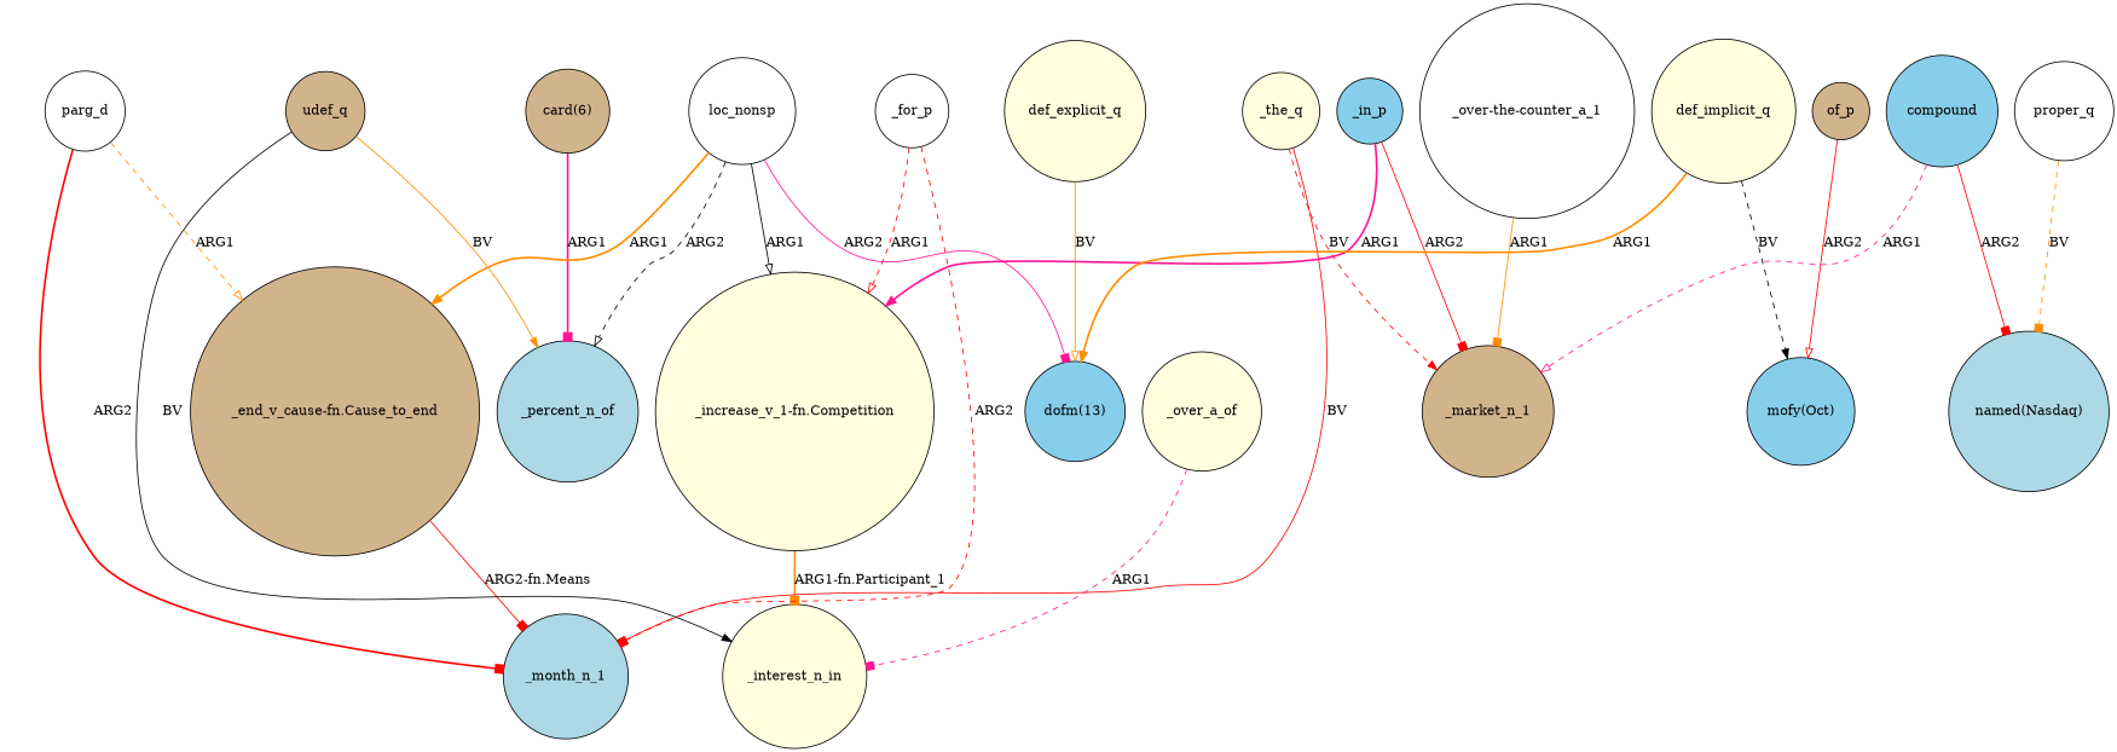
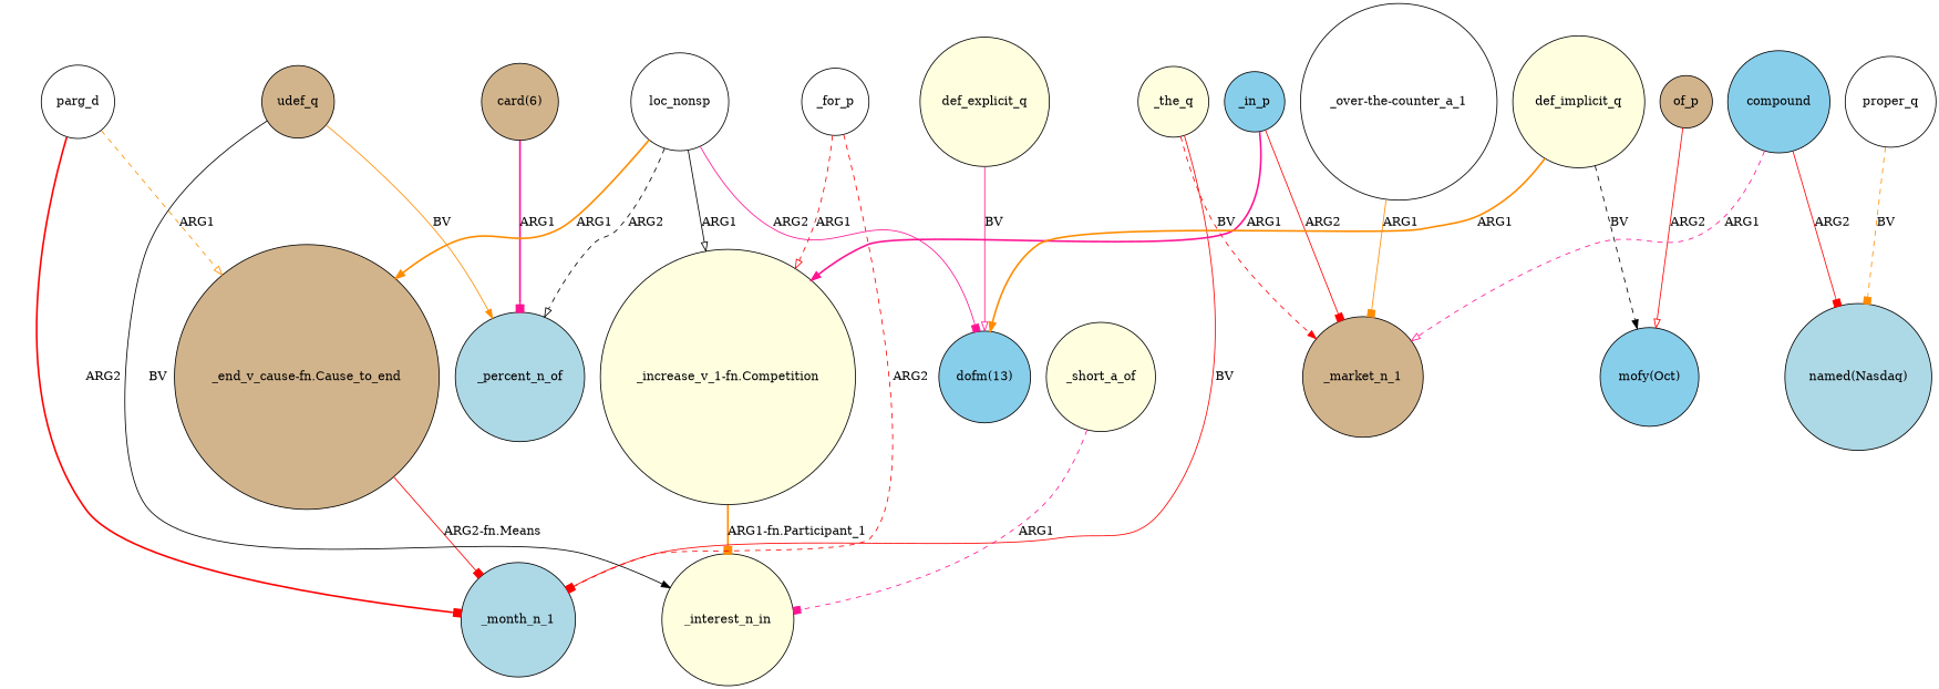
  digraph {
    node [fillcolor=lightyellow shape=circle style=filled]
    edge [arrowhead=box color=red style=solid]
    parg_d [fillcolor=white]
    "_end_v_cause-fn.Cause_to_end" [fillcolor=tan]
    _month_n_1 [fillcolor=lightblue]
    "_increase_v_1-fn.Competition"
    _interest_n_in
    proper_q [fillcolor=white]
    "named(Nasdaq)" [fillcolor=lightblue]
    _the_q
    _market_n_1 [fillcolor=tan]
    "mofy(Oct)" [fillcolor=skyblue]
    of_p [fillcolor=tan]
    "dofm(13)" [fillcolor=skyblue]
    _for_p [fillcolor=white]
    def_explicit_q
    _in_p [fillcolor=skyblue]
    _percent_n_of [fillcolor=lightblue]
    "card(6)" [fillcolor=tan]
    loc_nonsp [fillcolor=white]
    udef_q [fillcolor=tan]
-   _short_a_of [label=_over_a_of]
+   _short_a_of
    "_over-the-counter_a_1" [fillcolor=white]
    def_implicit_q
    compound [fillcolor=skyblue]
    parg_d -> "_end_v_cause-fn.Cause_to_end" [arrowhead=onormal color=darkorange label=ARG1 style=dashed]
    parg_d -> _month_n_1 [label=ARG2 style=bold]
    "_end_v_cause-fn.Cause_to_end" -> _month_n_1 [label="ARG2-fn.Means"]
    "_increase_v_1-fn.Competition" -> _interest_n_in [color=darkorange label="ARG1-fn.Participant_1" style=bold]
    proper_q -> "named(Nasdaq)" [color=darkorange label=BV style=dashed]
    _the_q -> _month_n_1 [label=BV]
    _the_q -> _market_n_1 [arrowhead=normal label=BV style=dashed]
    of_p -> "mofy(Oct)" [arrowhead=onormal label=ARG2]
    _for_p -> _month_n_1 [label=ARG2 style=dashed]
    _for_p -> "_increase_v_1-fn.Competition" [arrowhead=onormal label=ARG1 style=dashed]
-   def_explicit_q -> "dofm(13)" [arrowhead=onormal color=darkorange label=BV]
+   def_explicit_q -> "dofm(13)" [arrowhead=onormal color=deeppink label=BV]
    _in_p -> "_increase_v_1-fn.Competition" [arrowhead=normal color=deeppink label=ARG1 style=bold]
    _in_p -> _market_n_1 [label=ARG2]
    "card(6)" -> _percent_n_of [color=deeppink label=ARG1 style=bold]
    loc_nonsp -> "_end_v_cause-fn.Cause_to_end" [arrowhead=normal color=darkorange label=ARG1 style=bold]
    loc_nonsp -> "_increase_v_1-fn.Competition" [arrowhead=onormal color=black label=ARG1]
    loc_nonsp -> "dofm(13)" [color=deeppink label=ARG2]
    loc_nonsp -> _percent_n_of [arrowhead=onormal color=black label=ARG2 style=dashed]
    udef_q -> _interest_n_in [arrowhead=normal color=black label=BV]
    udef_q -> _percent_n_of [arrowhead=normal color=darkorange label=BV]
    _short_a_of -> _interest_n_in [color=deeppink label=ARG1 style=dashed]
    "_over-the-counter_a_1" -> _market_n_1 [color=darkorange label=ARG1]
    def_implicit_q -> "mofy(Oct)" [arrowhead=normal color=black label=BV style=dashed]
    def_implicit_q -> "dofm(13)" [arrowhead=normal color=darkorange label=ARG1 style=bold]
    compound -> "named(Nasdaq)" [label=ARG2]
    compound -> _market_n_1 [arrowhead=onormal color=deeppink label=ARG1 style=dashed]
  }
